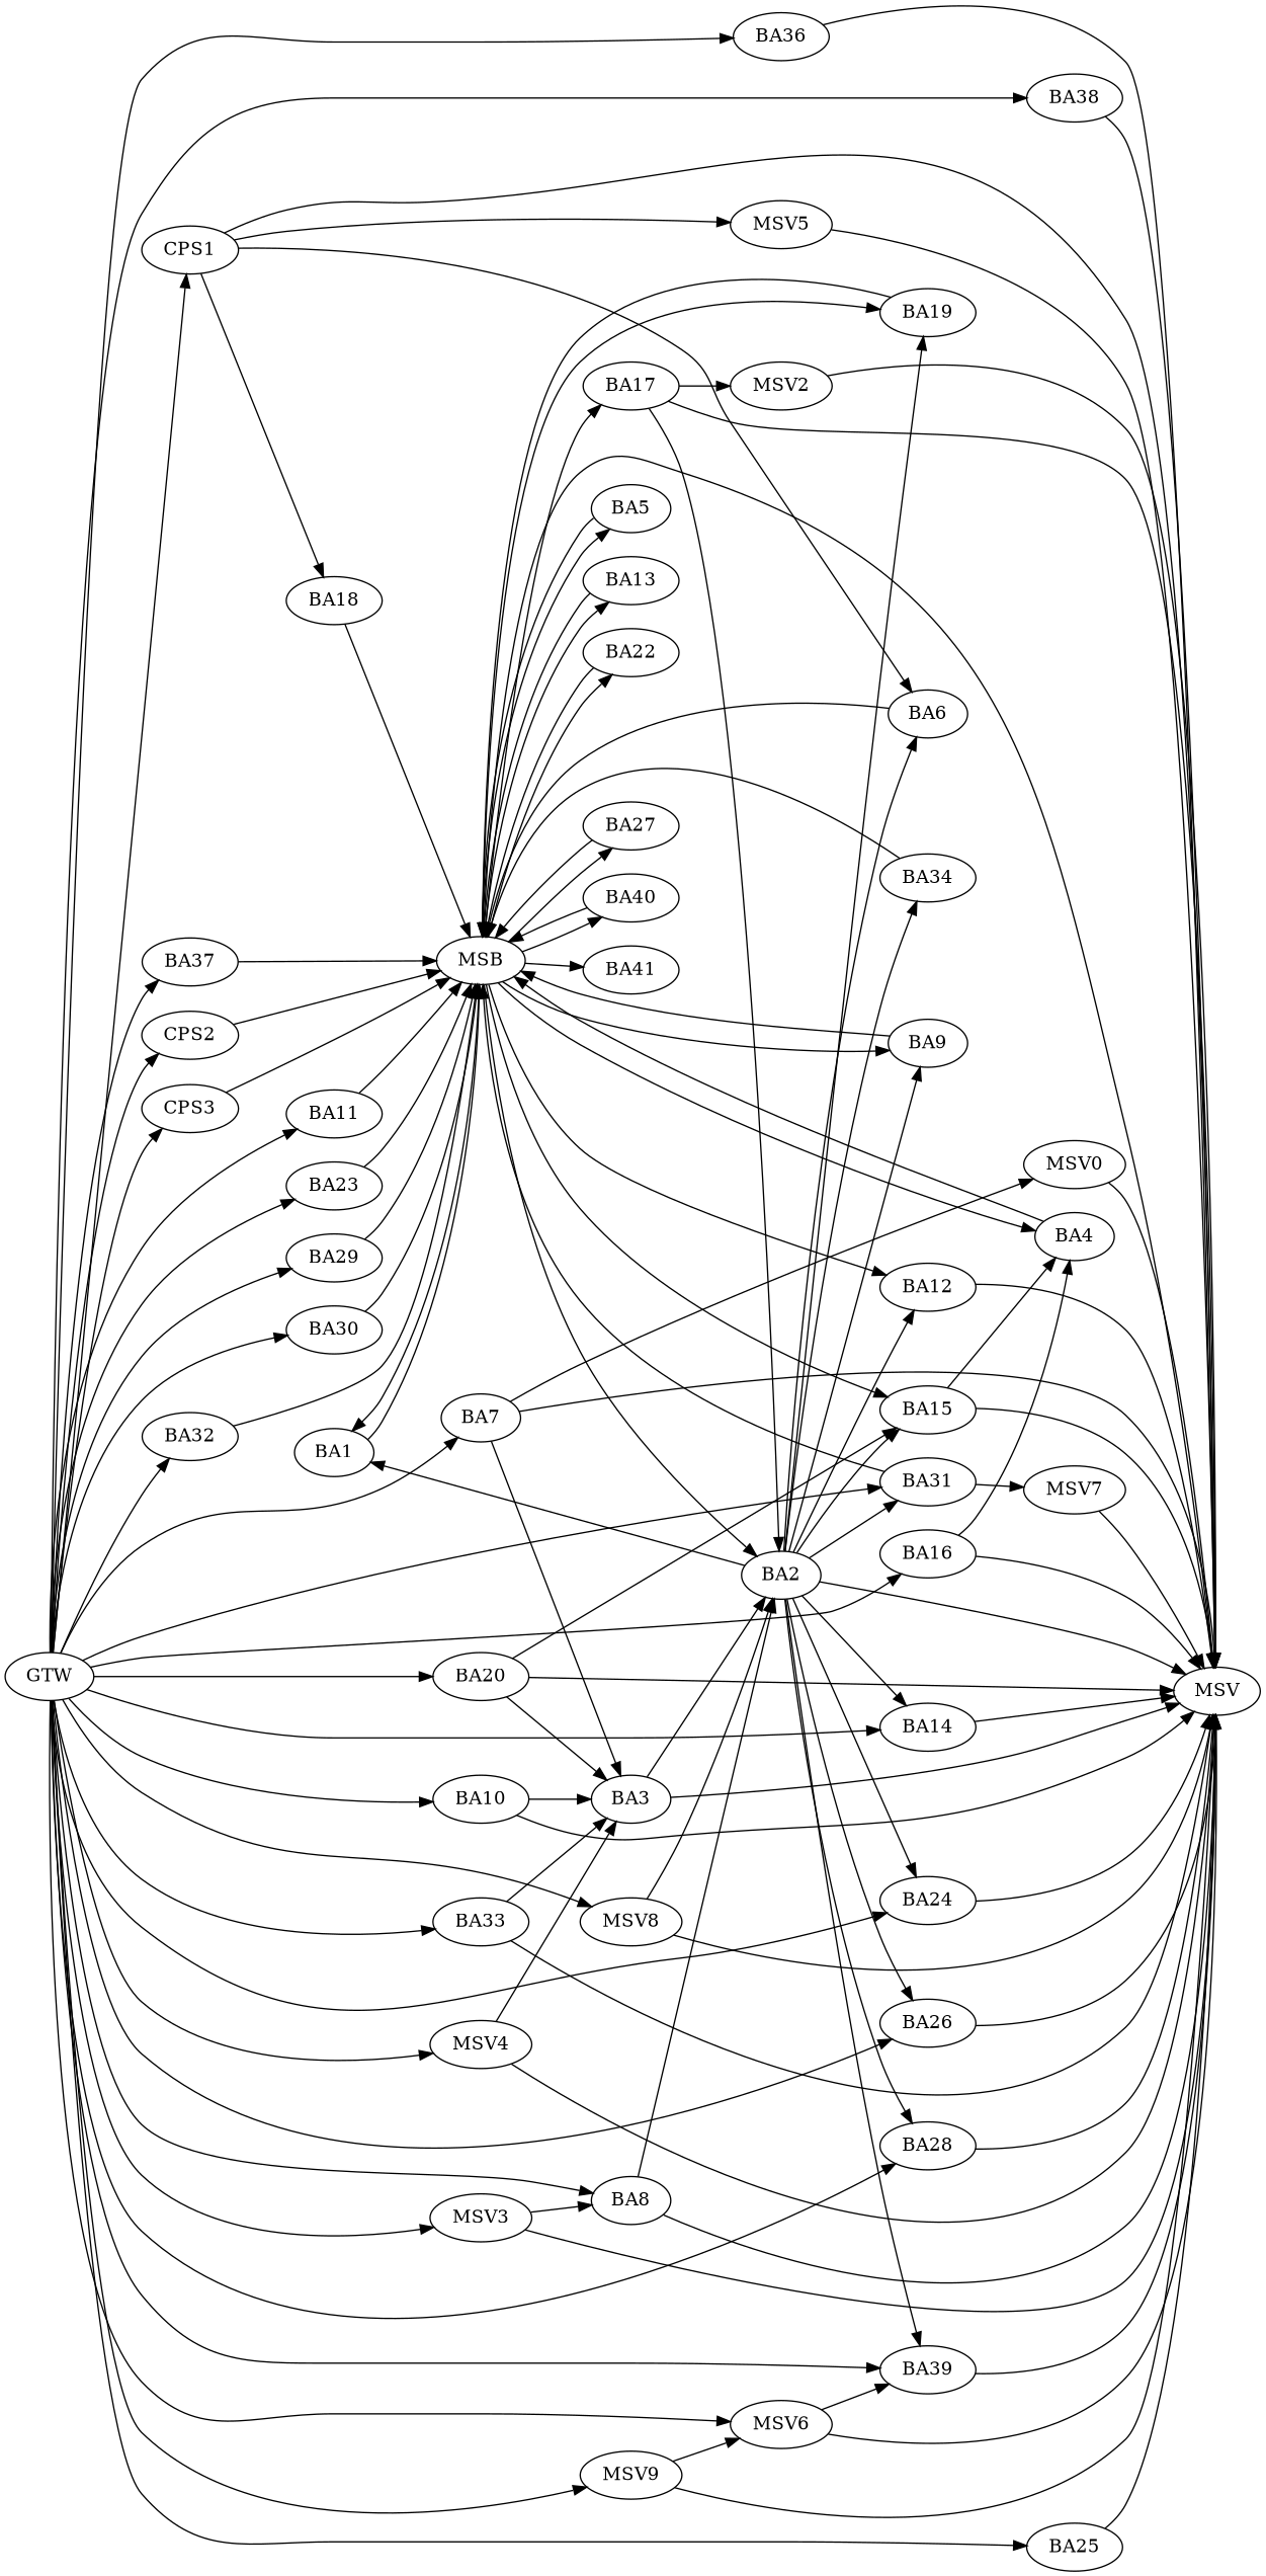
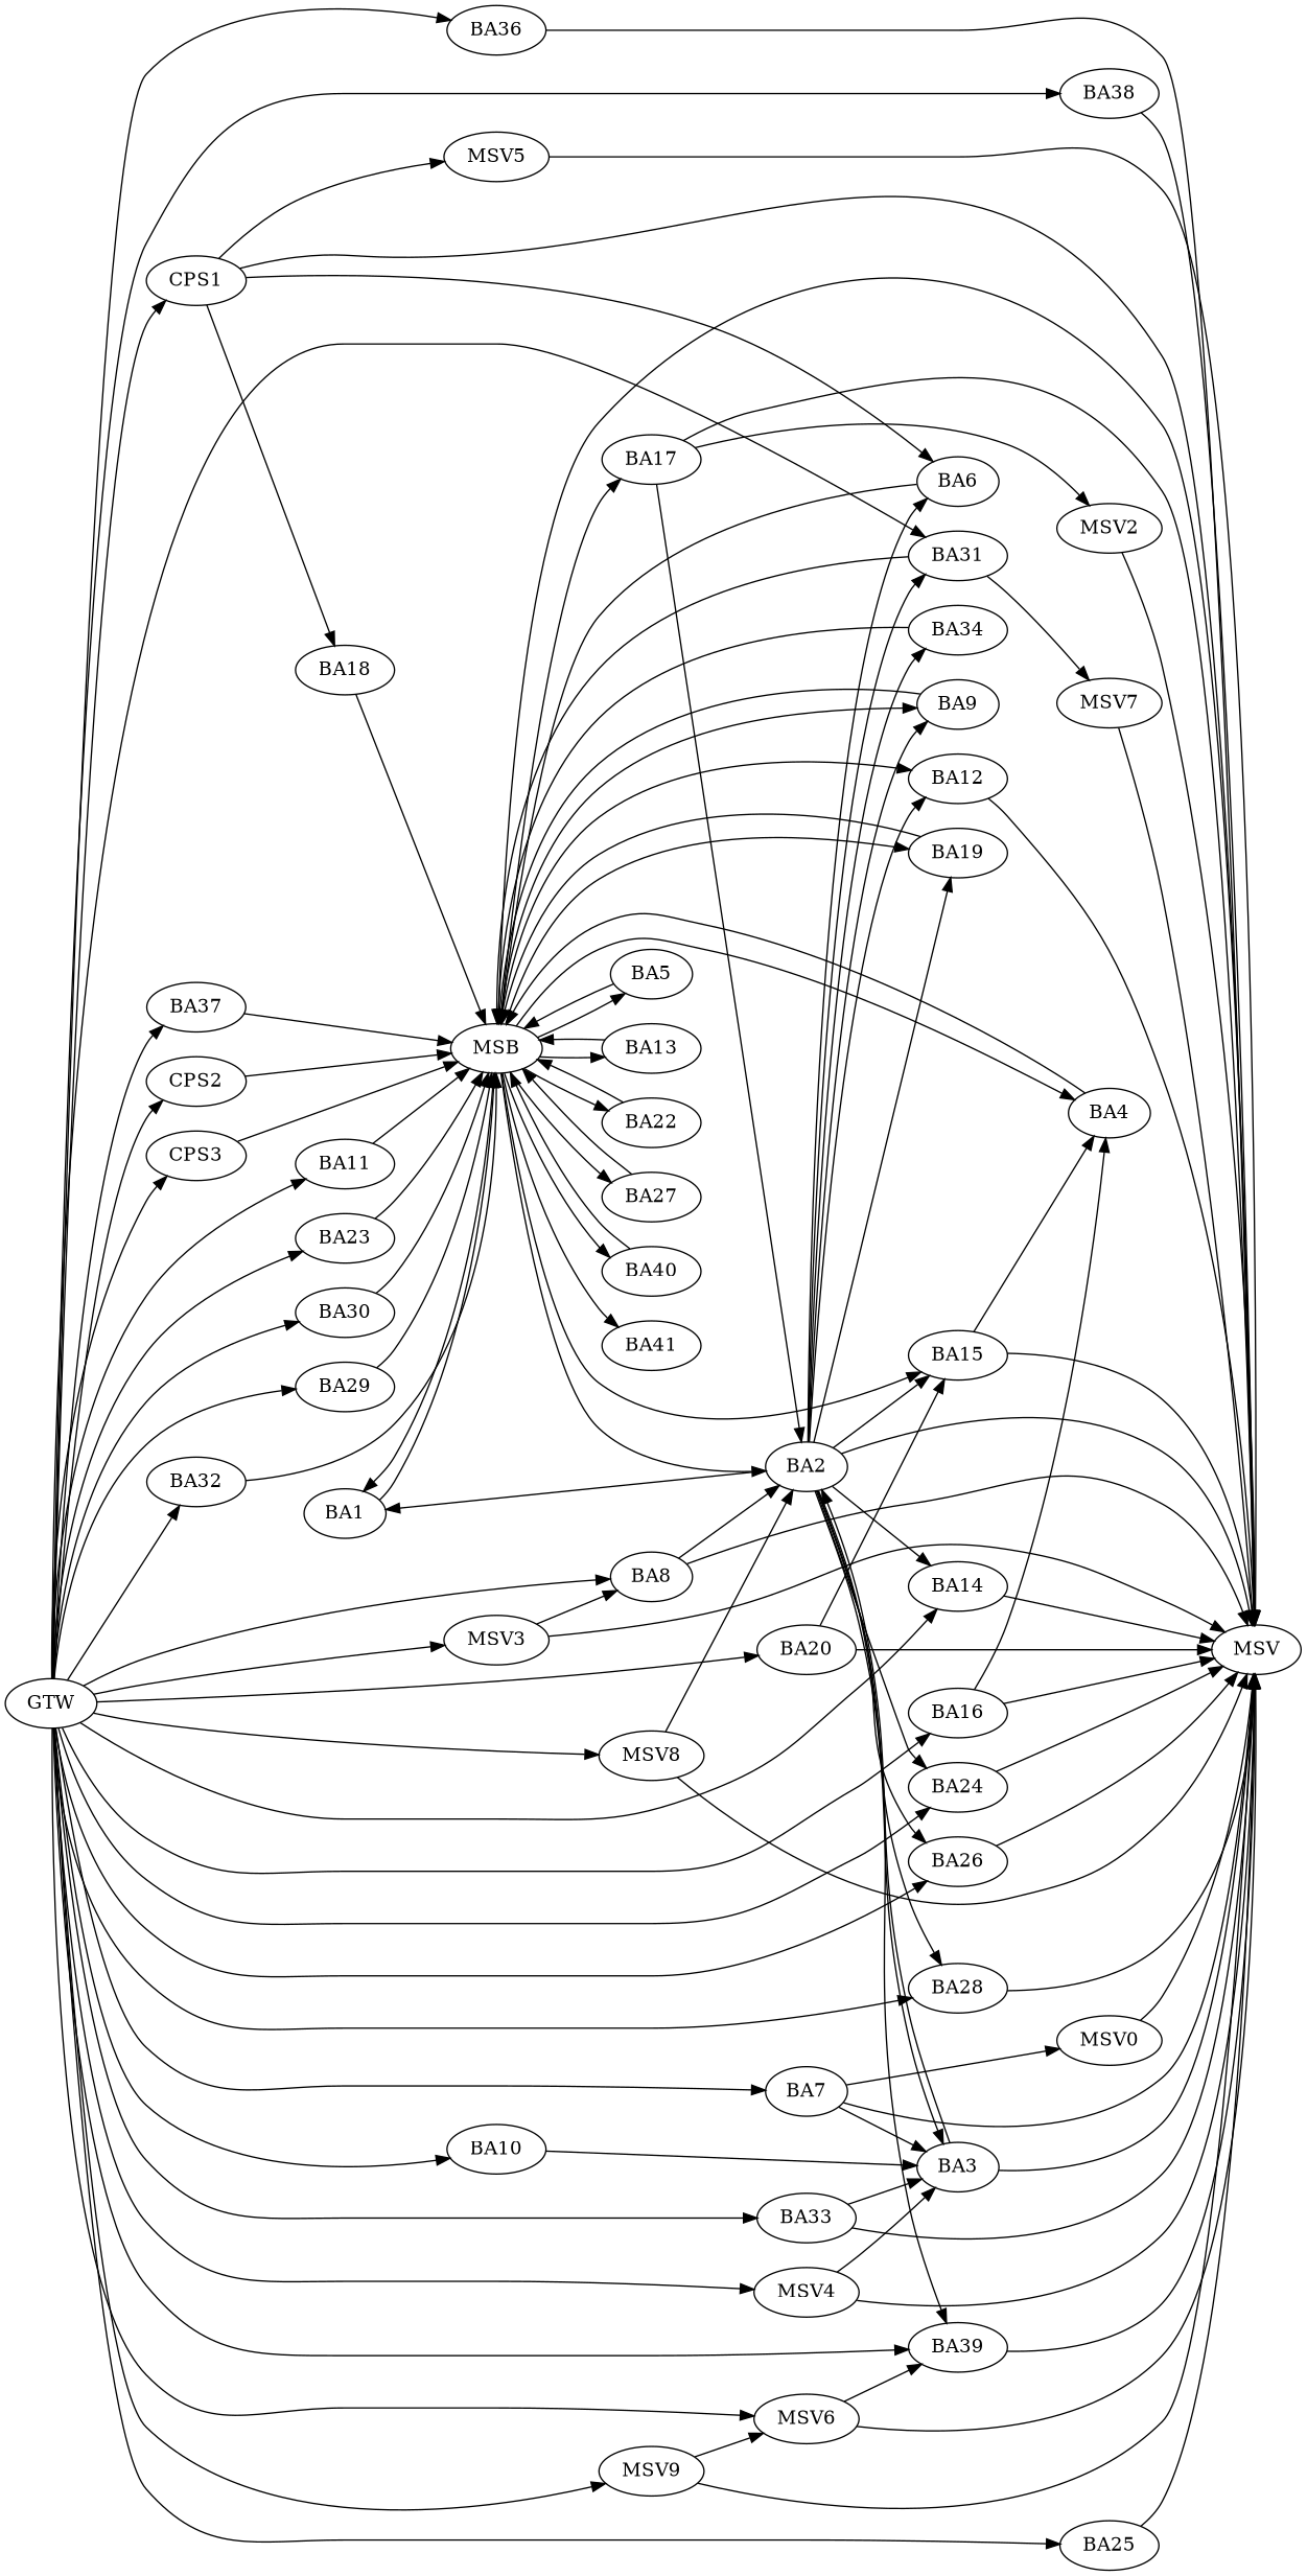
  strict digraph {
    rankdir=LR
    n1 [label=BA1]
    n2 [label=MSB]
    n3 [label=BA2]
    n4 [label=BA9]
    n5 [label=BA12]
    n6 [label=BA15]
    n7 [label=BA19]
    n8 [label=MSV]
    n9 [label=BA4]
    n10 [label=BA5]
    n11 [label=BA13]
    n12 [label=BA17]
    n13 [label=BA22]
    n14 [label=BA27]
    n15 [label=BA40]
    n16 [label=BA41]
    n17 [label=BA3]
    n18 [label=BA6]
    n19 [label=BA14]
    n20 [label=BA24]
    n21 [label=BA26]
    n22 [label=BA28]
    n23 [label=BA31]
    n24 [label=BA34]
    n25 [label=BA39]
    n26 [label=MSV7]
    n27 [label=BA7]
    n28 [label=MSV0]
    n29 [label=BA8]
    n30 [label=BA10]
    n31 [label=BA11]
    n32 [label=BA16]
    n33 [label=MSV2]
    n34 [label=BA18]
    n35 [label=BA20]
    n36 [label=BA23]
    n37 [label=BA25]
    n38 [label=BA29]
    n39 [label=BA30]
    n40 [label=BA32]
    n41 [label=BA33]
    n42 [label=BA36]
    n43 [label=BA37]
    n44 [label=BA38]
    n45 [label=CPS1]
    n46 [label=MSV5]
    n47 [label=CPS2]
    n48 [label=CPS3]
    n49 [label=GTW]
    n50 [label=MSV3]
    n51 [label=MSV4]
    n52 [label=MSV6]
    n53 [label=MSV8]
    n54 [label=MSV9]
    n1 -> n2
    n2 -> n1
    n2 -> n3
    n2 -> n4
    n2 -> n5
    n2 -> n6
    n2 -> n7
    n2 -> n8
    n2 -> n9
    n2 -> n10
    n2 -> n11
    n2 -> n12
    n2 -> n13
    n2 -> n14
    n2 -> n15
    n2 -> n16
    n3 -> n1
    n3 -> n4
    n3 -> n5
    n3 -> n6
    n3 -> n7
    n3 -> n8
-   n35 -> n17
+   n3 -> n17
    n3 -> n18
    n3 -> n19
    n3 -> n20
    n3 -> n21
    n3 -> n22
    n3 -> n23
    n3 -> n24
    n3 -> n25
    n4 -> n2
    n5 -> n8
    n6 -> n8
    n6 -> n9
    n7 -> n2
    n9 -> n2
    n10 -> n2
    n11 -> n2
    n12 -> n3
    n12 -> n8
    n12 -> n33
    n13 -> n2
    n14 -> n2
    n15 -> n2
    n17 -> n3
    n17 -> n8
    n18 -> n2
    n19 -> n8
    n20 -> n8
    n21 -> n8
    n22 -> n8
    n23 -> n2
    n23 -> n26
    n24 -> n2
    n25 -> n8
    n26 -> n8
    n27 -> n8
    n27 -> n17
    n27 -> n28
    n28 -> n8
    n29 -> n3
    n29 -> n8
-   n30 -> n8
    n30 -> n17
    n31 -> n2
    n32 -> n8
    n32 -> n9
    n33 -> n8
    n34 -> n2
    n35 -> n6
    n35 -> n8
    n36 -> n2
    n37 -> n8
    n38 -> n2
    n39 -> n2
    n40 -> n2
    n41 -> n8
    n41 -> n17
    n42 -> n8
    n43 -> n2
    n44 -> n8
    n45 -> n8
    n45 -> n18
    n45 -> n34
    n45 -> n46
    n46 -> n8
    n47 -> n2
    n48 -> n2
    n49 -> n19
    n49 -> n20
    n49 -> n21
    n49 -> n22
    n49 -> n23
    n49 -> n25
    n49 -> n27
    n49 -> n29
    n49 -> n30
    n49 -> n31
    n49 -> n32
    n49 -> n35
    n49 -> n36
    n49 -> n37
    n49 -> n38
    n49 -> n39
    n49 -> n40
    n49 -> n41
    n49 -> n42
    n49 -> n43
    n49 -> n44
    n49 -> n45
    n49 -> n47
    n49 -> n48
    n49 -> n50
    n49 -> n51
    n49 -> n52
    n49 -> n53
    n49 -> n54
    n50 -> n8
    n50 -> n29
    n51 -> n8
    n51 -> n17
    n52 -> n8
    n52 -> n25
    n53 -> n3
    n53 -> n8
    n54 -> n8
    n54 -> n52
  }
